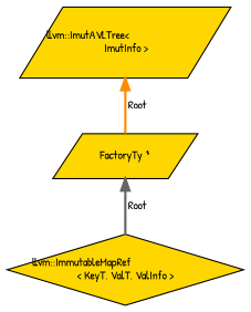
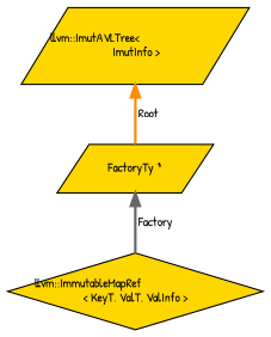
  digraph {
    fontname="Patrick Hand"
    node [color=black fillcolor=gold fontname="Patrick Hand" fontsize=10 shape=parallelogram style=filled]
    edge [dir=back fontname="Patrick Hand" fontsize=10 labelfontname=Helvetica labelfontsize=10 style=bold]
    n1 [fontcolor=black height=0.2 label="llvm::ImmutableMapRef\l\< KeyT, ValT, ValInfo \>" shape=diamond width=0.4]
    n2 [height=0.2 label="llvm::ImutAVLTree\<\l ImutInfo \>" width=0.4]
    n3 [height=0.2 label="FactoryTy *" width=0.4]
    n2 -> n3 [color=darkorange label=" Root"]
-   n3 -> n1 [color=gray40 label=" Root"]
+   n3 -> n1 [color=gray40 label=" Factory"]
  }
